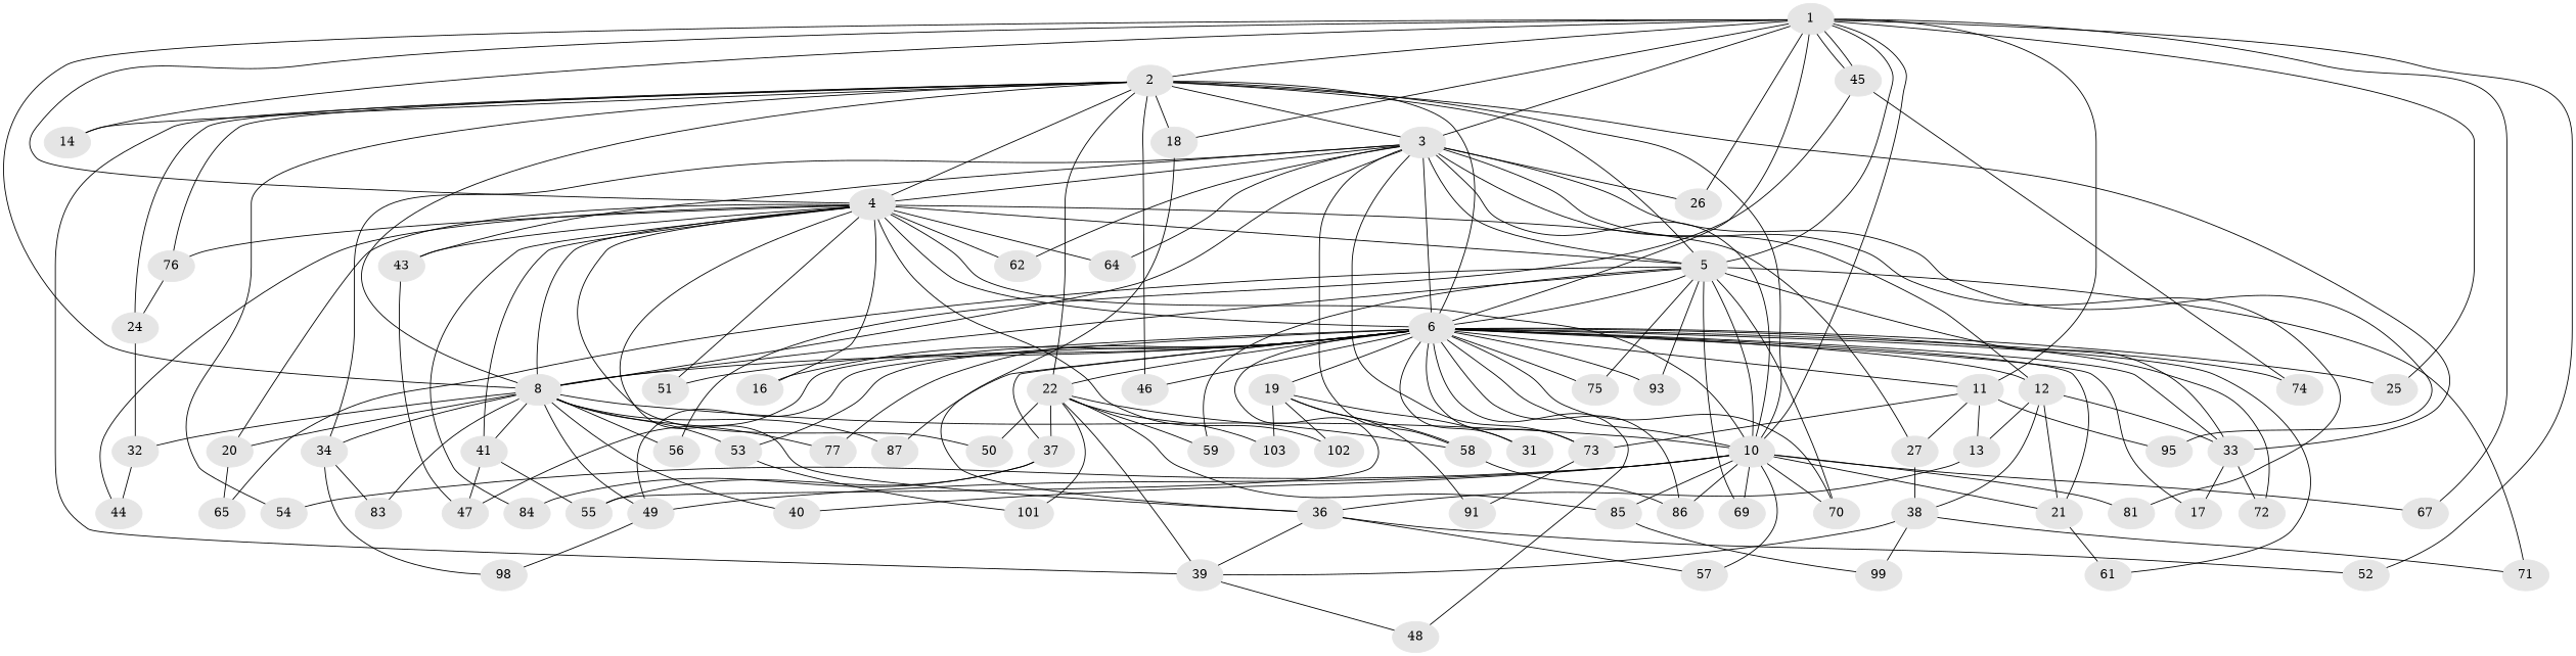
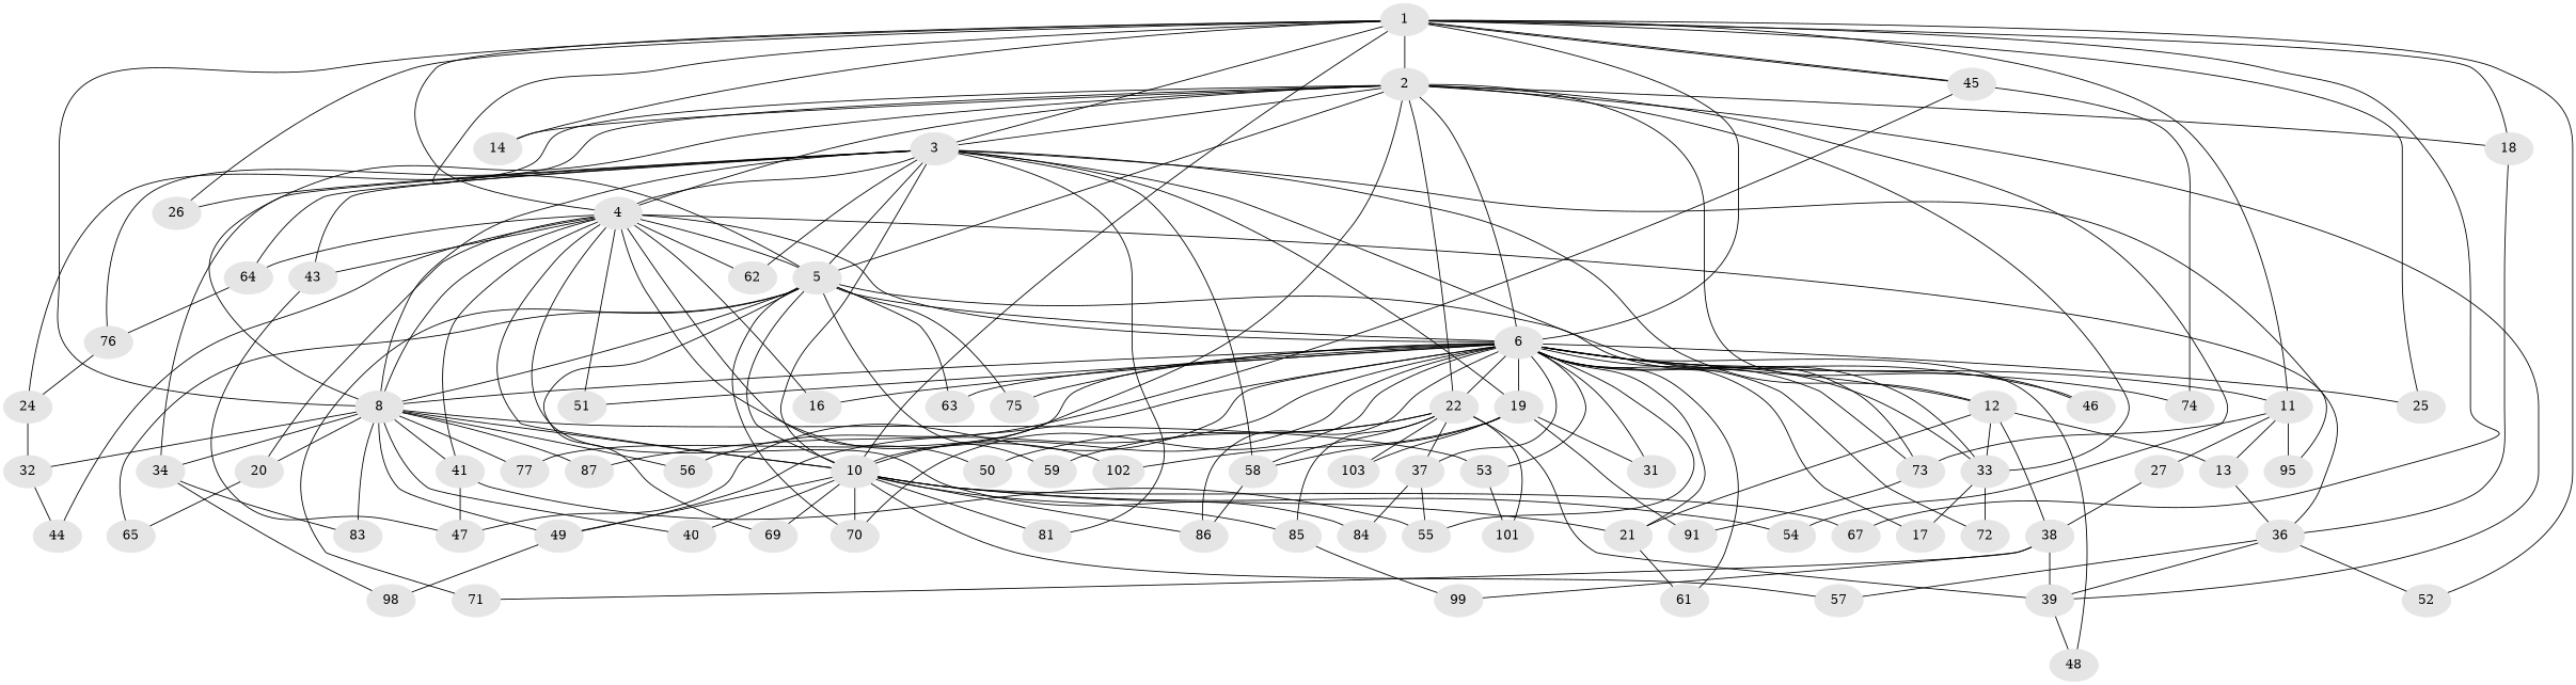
  graph {
    node [color=gray90 style=filled]
    1 [super="+82"]
    2 [super="+28"]
    3 [super="+7"]
    4 [super="+35"]
    5 [super="+63"]
    6 [super="+9"]
    8 [super="+15"]
    10 [super="+23"]
    11 [super="+100"]
    14
    18
    25
    26
    45
    52
    67
    24
    22 [super="+30"]
    33 [super="+42"]
    39 [super="+80"]
    46
    54
    76
    12
    34
    43
    58
    62
    64
    73
    81
    95
    16
    20 [super="+68"]
    27
    36 [super="+79"]
    41 [super="+89"]
    44
    50
    51
    84
    102
    59
    65
    69
    70 [super="+90"]
    71
    75
-   93
+   93 [label=63]
    17
    19 [super="+92"]
    21 [super="+29"]
    31 [super="+60"]
    37
    47 [super="+66"]
    48
    49 [super="+78"]
    53
    55 [super="+94"]
    61
    72
    74
    77
    86 [super="+96"]
    87
    32
    40
    56
    83
    57
    85
    13 [super="+88"]
    103
    101
    38 [super="+97"]
    98
    91
    99
    1 -- 2 [weight=2]
    1 -- 3 [weight=2]
    1 -- 4
    1 -- 5
    1 -- 6 [weight=2]
    1 -- 8
    1 -- 10
    1 -- 11
    1 -- 14
    1 -- 18
    1 -- 25
    1 -- 26
    1 -- 45
    1 -- 45
    1 -- 52
    1 -- 67
    2 -- 3 [weight=2]
    2 -- 4 [weight=2]
    2 -- 5 [weight=2]
    2 -- 6 [weight=2]
    2 -- 8
    2 -- 10
    2 -- 14
    2 -- 18
    2 -- 24
    2 -- 22
    2 -- 33
    2 -- 39 [weight=2]
    2 -- 46
    2 -- 54
    2 -- 76
    3 -- 4 [weight=2]
    3 -- 5 [weight=2]
-   3 -- 6 [weight=4]
+   3 -- 19 [weight=4]
    3 -- 8 [weight=3]
    3 -- 10 [weight=2]
    3 -- 26
    3 -- 12
    3 -- 34
    3 -- 43
    3 -- 58
    3 -- 62
    3 -- 64
    3 -- 73
    3 -- 81
    3 -- 95
    4 -- 5
    4 -- 6 [weight=2]
    4 -- 8
    4 -- 10
-   4 -- 76
+   64 -- 76
    4 -- 43
    4 -- 62
    4 -- 64
    4 -- 16
    4 -- 20
-   4 -- 27
    4 -- 36
    4 -- 41 [weight=2]
    4 -- 44
    4 -- 50
    4 -- 51
    4 -- 84
    4 -- 102
    5 -- 6 [weight=2]
    5 -- 8
    5 -- 10 [weight=2]
    5 -- 33
    5 -- 59
    5 -- 65
    5 -- 69
    5 -- 70
    5 -- 71
    5 -- 75
    5 -- 93
    6 -- 8 [weight=2]
    6 -- 10 [weight=2]
    6 -- 11
    6 -- 25
    6 -- 22 [weight=2]
    6 -- 33
    6 -- 46
    6 -- 12
    6 -- 73
    6 -- 16
    6 -- 51
    6 -- 70
    6 -- 75
    6 -- 93
    6 -- 17
    6 -- 19 [weight=2]
    6 -- 21
    6 -- 31 [weight=2]
    6 -- 37
    6 -- 47
    6 -- 48
    6 -- 49
    6 -- 53
    6 -- 55
    6 -- 61
    6 -- 72
    6 -- 74
    6 -- 77
    6 -- 86
    6 -- 87
    8 -- 10
    8 -- 34
    8 -- 20 [weight=2]
    8 -- 41
    8 -- 49
    8 -- 53
    8 -- 77
    8 -- 87
    8 -- 32
    8 -- 40
    8 -- 56
    8 -- 83
    10 -- 67
    10 -- 54
    10 -- 81
    10 -- 69
    10 -- 70
    10 -- 21
    10 -- 49
    10 -- 86
    10 -- 40
    10 -- 57
    10 -- 85
    11 -- 73
    11 -- 95
    11 -- 27
    11 -- 13
    18 -- 36
    45 -- 74
    45 -- 56
    24 -- 32
    22 -- 39
    22 -- 58
    22 -- 50
    22 -- 59
    22 -- 37
    22 -- 85
    22 -- 103
    22 -- 101
    33 -- 17
    33 -- 72
    39 -- 48
    76 -- 24
    12 -- 33
    12 -- 21
    12 -- 13
    12 -- 38
    34 -- 83
    34 -- 98
    43 -- 47
    58 -- 86
    73 -- 91
    20 -- 65
    27 -- 38
    36 -- 52
    36 -- 39
    36 -- 57
    41 -- 47
    41 -- 55
    19 -- 58
    19 -- 102
    19 -- 31
    19 -- 103
    19 -- 91
    21 -- 61
    37 -- 84
    37 -- 55
    49 -- 98
    53 -- 101
    32 -- 44
    85 -- 99
    13 -- 36
    38 -- 39
    38 -- 71
    38 -- 99
  }
